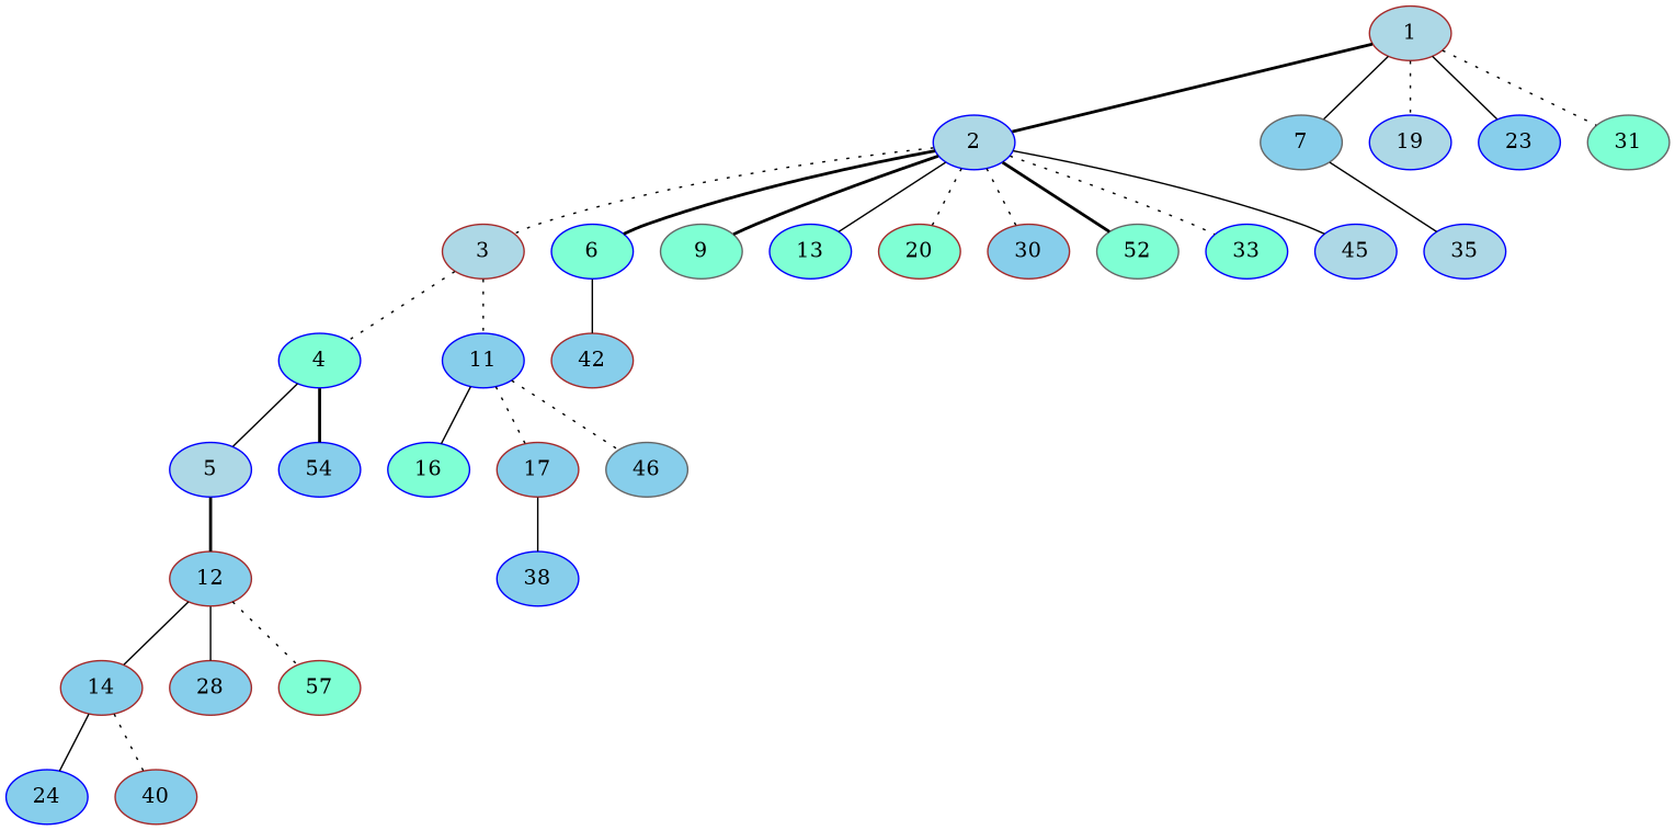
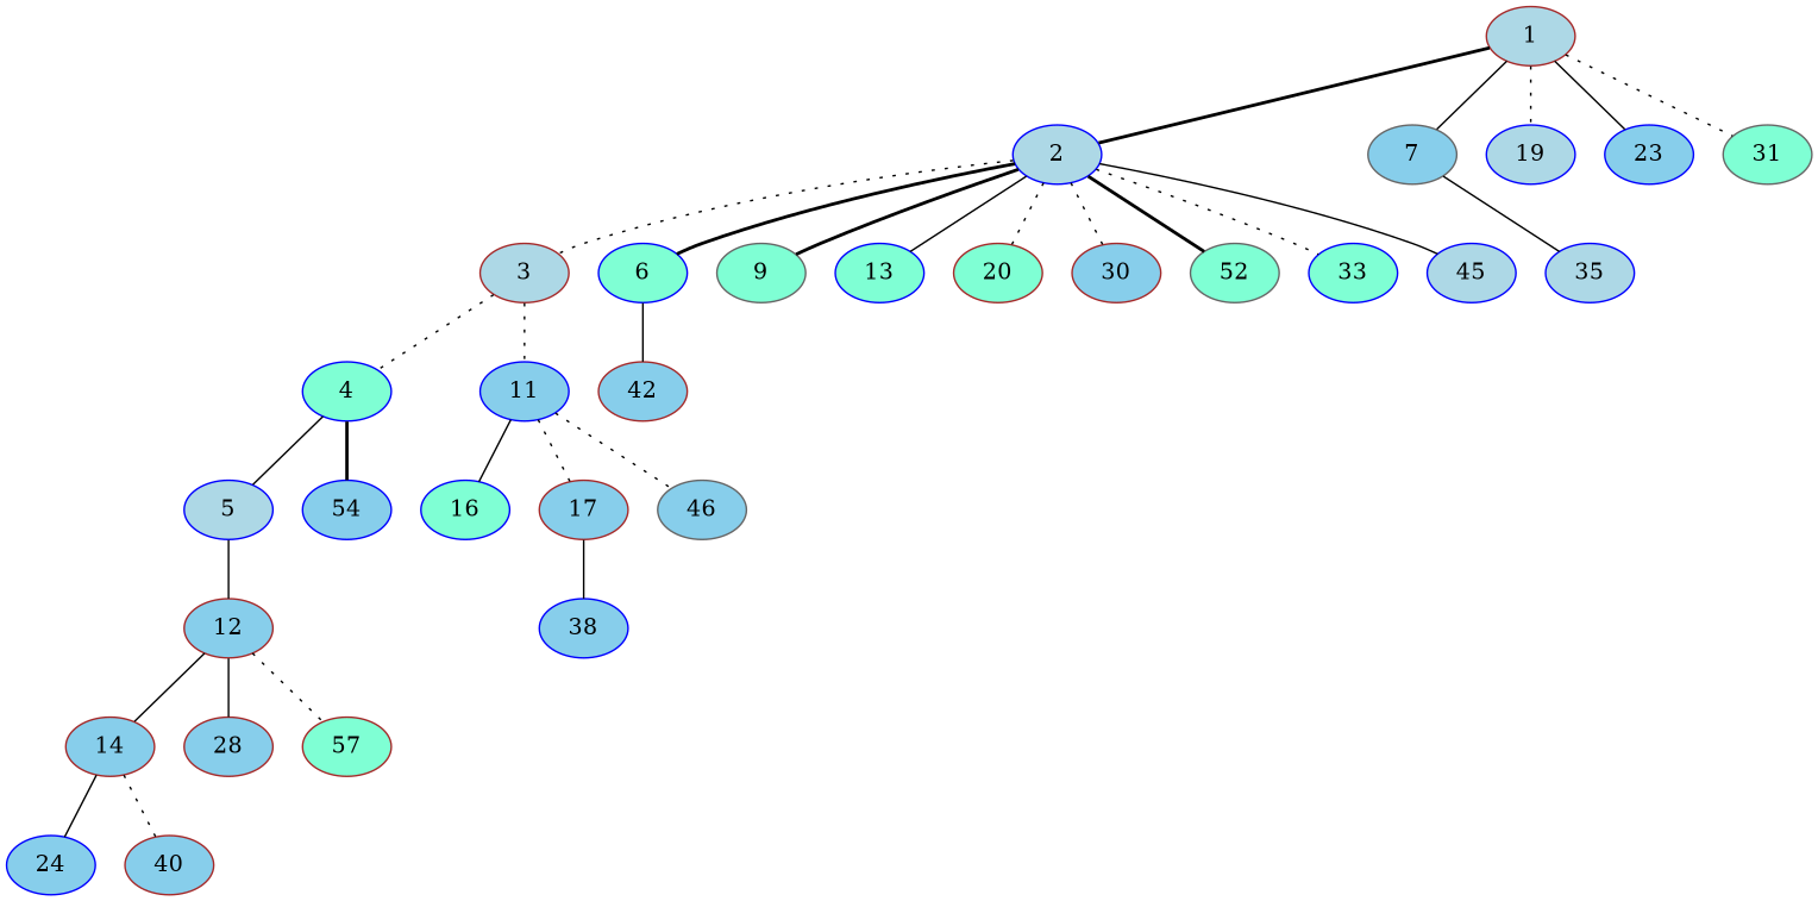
  graph {
    node [color=blue fillcolor=skyblue style=filled]
    edge [style=dotted]
    2 [fillcolor=lightblue super="+8"]
    3 [color=brown fillcolor=lightblue]
    6 [fillcolor=aquamarine super="+55"]
    9 [color=gray40 fillcolor=aquamarine super="+27+36+26+53"]
    13 [fillcolor=aquamarine super="+43"]
    20 [color=brown fillcolor=aquamarine super="+22"]
    30 [color=brown]
    n8 [color=gray40 fillcolor=aquamarine label=52 super="+61+37"]
    33 [fillcolor=aquamarine]
    45 [fillcolor=lightblue]
    1 [color=brown fillcolor=lightblue]
    7 [color=gray40 super="+21+10"]
    19 [fillcolor=lightblue]
    23
    31 [color=gray40 fillcolor=aquamarine]
    35 [fillcolor=lightblue]
    4 [fillcolor=aquamarine]
    11
    42 [color=brown]
    5 [fillcolor=lightblue]
    54
    16 [fillcolor=aquamarine super="+48+41"]
    17 [color=brown super="+29"]
    46 [color=gray40]
    12 [color=brown]
    14 [color=brown super="+15"]
    28 [color=brown]
    57 [color=brown fillcolor=aquamarine]
    n29 [label=38 super="+50+58+39"]
    24 [super="+49+52"]
    40 [color=brown]
    2 -- 3
    2 -- 6 [style=bold]
    2 -- 9 [style=bold]
    2 -- 13 [style=solid]
    2 -- 20
    2 -- 30
    2 -- n8 [style=bold]
    2 -- 33
    2 -- 45 [style=solid]
    3 -- 4
    3 -- 11
    6 -- 42 [style=solid]
    1 -- 2 [style=bold]
    1 -- 7 [style=solid]
    1 -- 19
    1 -- 23 [style=solid]
    1 -- 31
    7 -- 35 [style=solid]
    4 -- 5 [style=solid]
    4 -- 54 [style=bold]
    11 -- 16 [style=solid]
    11 -- 17
    11 -- 46
-   5 -- 12 [style=bold]
+   5 -- 12 [style=solid]
    17 -- n29 [style=solid]
    12 -- 14 [style=solid]
    12 -- 28 [style=solid]
    12 -- 57
    14 -- 24 [style=solid]
    14 -- 40
  }
